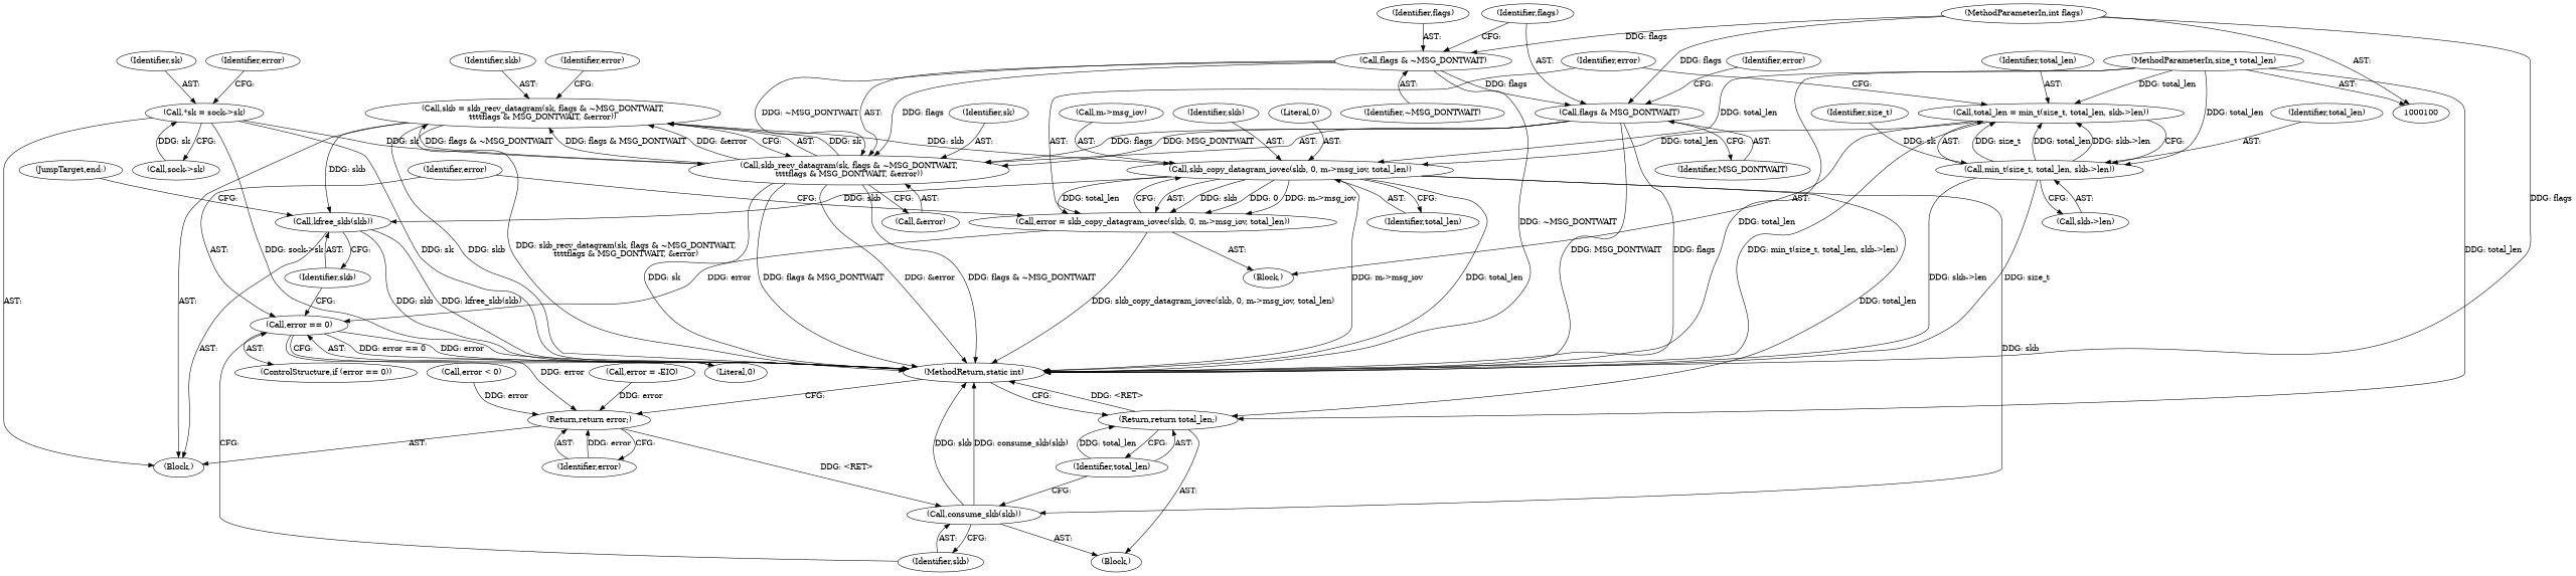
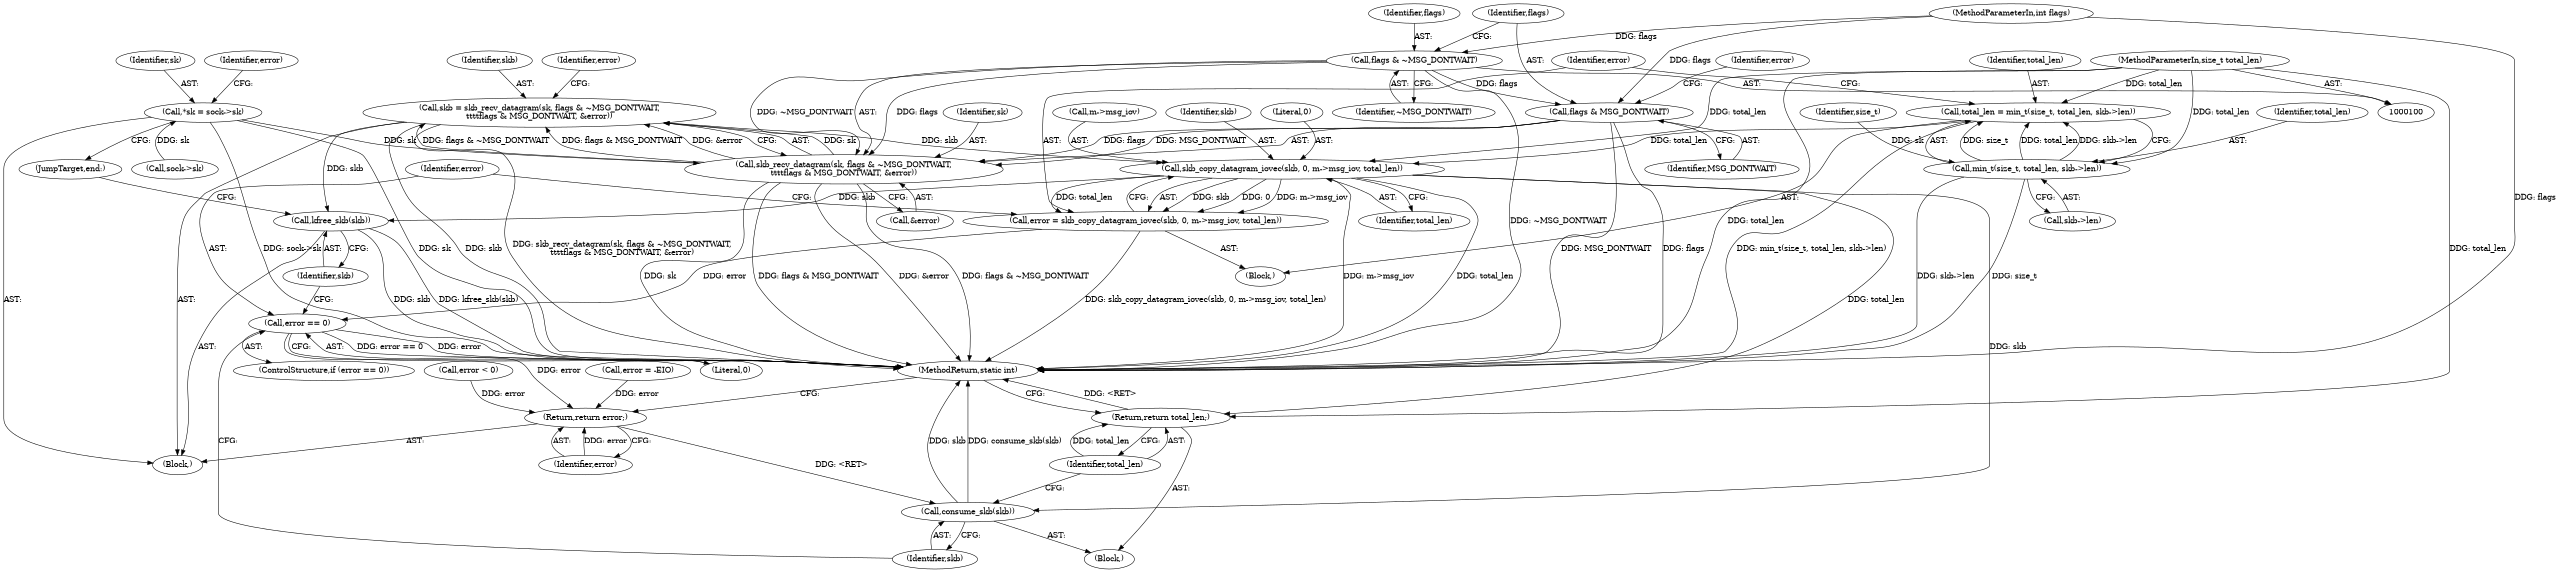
  digraph {
    n1 [label="(Call,skb_copy_datagram_iovec(skb, 0, m->msg_iov, total_len))"]
    n2 [label="(Call,error = skb_copy_datagram_iovec(skb, 0, m->msg_iov, total_len))"]
    n3 [label="(Call,consume_skb(skb))"]
    n4 [label="(Return,return total_len;)"]
    n5 [label="(Call,kfree_skb(skb))"]
    n6 [label="(Identifier,total_len)"]
    n7 [label="(MethodReturn,static int)"]
    n8 [label="(Block,)"]
    n9 [label="(Call,error == 0)"]
    n10 [label="(Identifier,skb)"]
    n11 [label="(Block,)"]
    n12 [label="(Identifier,total_len)"]
    n13 [label="(Block,)"]
    n14 [label="(Identifier,skb)"]
    n15 [label="(Return,return error;)"]
    n16 [label="(Call,skb = skb_recv_datagram(sk, flags & ~MSG_DONTWAIT,\n\t\t\t\tflags & MSG_DONTWAIT, &error))"]
    n17 [label="(Call,skb_recv_datagram(sk, flags & ~MSG_DONTWAIT,\n\t\t\t\tflags & MSG_DONTWAIT, &error))"]
    n18 [label="(Call,&error)"]
    n19 [label="(Call,*sk = sock->sk)"]
    n20 [label="(Call,sock->sk)"]
    n21 [label="(Call,flags & ~MSG_DONTWAIT)"]
    n22 [label="(Call,flags & MSG_DONTWAIT)"]
    n23 [label="(Identifier,~MSG_DONTWAIT)"]
    n24 [label="(Identifier,MSG_DONTWAIT)"]
    n25 [label="(MethodParameterIn,int flags)"]
    1000100
    n27 [label="(Call,total_len = min_t(size_t, total_len, skb->len))"]
    n28 [label="(Call,min_t(size_t, total_len, skb->len))"]
    n29 [label="(Call,skb->len)"]
    n30 [label="(MethodParameterIn,size_t total_len)"]
    n31 [label="(Literal,0)"]
    n32 [label="(ControlStructure,if (error == 0))"]
    n33 [label="(Identifier,error)"]
    n34 [label="(Identifier,flags)"]
    n35 [label="(Identifier,flags)"]
    n36 [label="(Call,m->msg_iov)"]
    n37 [label="(Identifier,error)"]
    n38 [label="(Identifier,skb)"]
    n39 [label="(Literal,0)"]
    n40 [label="(Identifier,error)"]
    n41 [label="(Identifier,sk)"]
    n42 [label="(Call,error = -EIO)"]
    n43 [label="(Call,error < 0)"]
    n44 [label="(Identifier,total_len)"]
    n45 [label="(Identifier,error)"]
    n46 [label="(Identifier,skb)"]
    n47 [label="(Identifier,sk)"]
    n48 [label="(JumpTarget,end:)"]
    n49 [label="(Identifier,error)"]
    n50 [label="(Identifier,size_t)"]
    n51 [label="(Identifier,total_len)"]
    n52 [label="(Identifier,error)"]
    n1 -> n2 [label="AST: "]
    n1 -> n2 [label="DDG: skb"]
    n1 -> n2 [label="DDG: 0"]
    n1 -> n2 [label="DDG: m->msg_iov"]
    n1 -> n2 [label="DDG: total_len"]
    n1 -> n3 [label="DDG: skb"]
    n1 -> n4 [label="DDG: total_len"]
    n1 -> n5 [label="DDG: skb"]
    n1 -> n6 [label="CFG: "]
    n1 -> n7 [label="DDG: m->msg_iov"]
    n1 -> n7 [label="DDG: total_len"]
    n2 -> n1 [label="CFG: "]
    n2 -> n7 [label="DDG: skb_copy_datagram_iovec(skb, 0, m->msg_iov, total_len)"]
    n2 -> n8 [label="AST: "]
    n2 -> n9 [label="DDG: error"]
    n3 -> n7 [label="DDG: consume_skb(skb)"]
    n3 -> n7 [label="DDG: skb"]
    n3 -> n10 [label="CFG: "]
    n3 -> n11 [label="AST: "]
    n4 -> n7 [label="DDG: <RET>"]
    n4 -> n11 [label="AST: "]
    n4 -> n12 [label="CFG: "]
    n5 -> n7 [label="DDG: kfree_skb(skb)"]
    n5 -> n7 [label="DDG: skb"]
    n5 -> n13 [label="AST: "]
    n5 -> n14 [label="CFG: "]
    n6 -> n1 [label="AST: "]
    n7 -> n4 [label="CFG: "]
    n7 -> n15 [label="CFG: "]
    n9 -> n7 [label="DDG: error"]
    n9 -> n7 [label="DDG: error == 0"]
    n9 -> n15 [label="DDG: error"]
    n9 -> n31 [label="CFG: "]
    n9 -> n32 [label="AST: "]
    n10 -> n3 [label="AST: "]
    n10 -> n9 [label="CFG: "]
    n12 -> n3 [label="CFG: "]
    n12 -> n4 [label="AST: "]
    n12 -> n4 [label="DDG: total_len"]
    n14 -> n5 [label="AST: "]
    n14 -> n9 [label="CFG: "]
    n15 -> n3 [label="DDG: <RET>"]
    n15 -> n13 [label="AST: "]
    n15 -> n33 [label="CFG: "]
    n16 -> n1 [label="DDG: skb"]
    n16 -> n5 [label="DDG: skb"]
    n16 -> n7 [label="DDG: skb"]
    n16 -> n7 [label="DDG: skb_recv_datagram(sk, flags & ~MSG_DONTWAIT,\n\t\t\t\tflags & MSG_DONTWAIT, &error)"]
    n16 -> n13 [label="AST: "]
    n16 -> n17 [label="CFG: "]
    n17 -> n7 [label="DDG: &error"]
    n17 -> n7 [label="DDG: flags & ~MSG_DONTWAIT"]
    n17 -> n7 [label="DDG: sk"]
    n17 -> n7 [label="DDG: flags & MSG_DONTWAIT"]
    n17 -> n16 [label="AST: "]
    n17 -> n16 [label="DDG: sk"]
    n17 -> n16 [label="DDG: flags & ~MSG_DONTWAIT"]
    n17 -> n16 [label="DDG: flags & MSG_DONTWAIT"]
    n17 -> n16 [label="DDG: &error"]
    n17 -> n18 [label="CFG: "]
    n18 -> n17 [label="AST: "]
    n19 -> n7 [label="DDG: sock->sk"]
    n19 -> n7 [label="DDG: sk"]
    n19 -> n13 [label="AST: "]
    n19 -> n17 [label="DDG: sk"]
-   n19 -> n20 [label="CFG: "]
+   n19 -> n48 [label="CFG: "]
    n20 -> n19 [label="DDG: sk"]
    n21 -> n7 [label="DDG: ~MSG_DONTWAIT"]
    n21 -> n17 [label="AST: "]
    n21 -> n17 [label="DDG: flags"]
    n21 -> n17 [label="DDG: ~MSG_DONTWAIT"]
    n21 -> n22 [label="DDG: flags"]
+   n21 -> n23 [label="CFG: "]
    n22 -> n7 [label="DDG: MSG_DONTWAIT"]
    n22 -> n7 [label="DDG: flags"]
    n22 -> n17 [label="AST: "]
    n22 -> n17 [label="DDG: flags"]
    n22 -> n17 [label="DDG: MSG_DONTWAIT"]
    n22 -> n24 [label="CFG: "]
    n23 -> n21 [label="AST: "]
    n24 -> n22 [label="AST: "]
    n25 -> n7 [label="DDG: flags"]
    n25 -> n21 [label="DDG: flags"]
    n25 -> n22 [label="DDG: flags"]
-   n25 -> 1000100 [label="AST: "]
+   n21 -> 1000100 [label="AST: "]
    n27 -> n1 [label="DDG: total_len"]
    n27 -> n7 [label="DDG: min_t(size_t, total_len, skb->len)"]
    n27 -> n8 [label="AST: "]
    n27 -> n28 [label="CFG: "]
    n28 -> n7 [label="DDG: skb->len"]
    n28 -> n7 [label="DDG: size_t"]
    n28 -> n27 [label="AST: "]
    n28 -> n27 [label="DDG: size_t"]
    n28 -> n27 [label="DDG: total_len"]
    n28 -> n27 [label="DDG: skb->len"]
    n28 -> n29 [label="CFG: "]
    n29 -> n28 [label="AST: "]
    n30 -> n1 [label="DDG: total_len"]
    n30 -> n4 [label="DDG: total_len"]
    n30 -> n7 [label="DDG: total_len"]
    n30 -> 1000100 [label="AST: "]
    n30 -> n27 [label="DDG: total_len"]
    n30 -> n28 [label="DDG: total_len"]
    n31 -> n9 [label="AST: "]
    n33 -> n15 [label="AST: "]
    n33 -> n15 [label="DDG: error"]
    n34 -> n21 [label="AST: "]
    n35 -> n21 [label="CFG: "]
    n35 -> n22 [label="AST: "]
    n36 -> n1 [label="AST: "]
    n37 -> n19 [label="CFG: "]
    n38 -> n1 [label="AST: "]
    n39 -> n1 [label="AST: "]
    n40 -> n2 [label="CFG: "]
    n40 -> n9 [label="AST: "]
    n41 -> n19 [label="AST: "]
    n42 -> n15 [label="DDG: error"]
    n43 -> n15 [label="DDG: error"]
    n44 -> n28 [label="AST: "]
    n45 -> n2 [label="AST: "]
    n45 -> n27 [label="CFG: "]
    n46 -> n16 [label="AST: "]
    n47 -> n17 [label="AST: "]
    n48 -> n5 [label="CFG: "]
    n49 -> n22 [label="CFG: "]
    n50 -> n28 [label="DDG: sk"]
    n51 -> n27 [label="AST: "]
    n52 -> n16 [label="CFG: "]
  }
